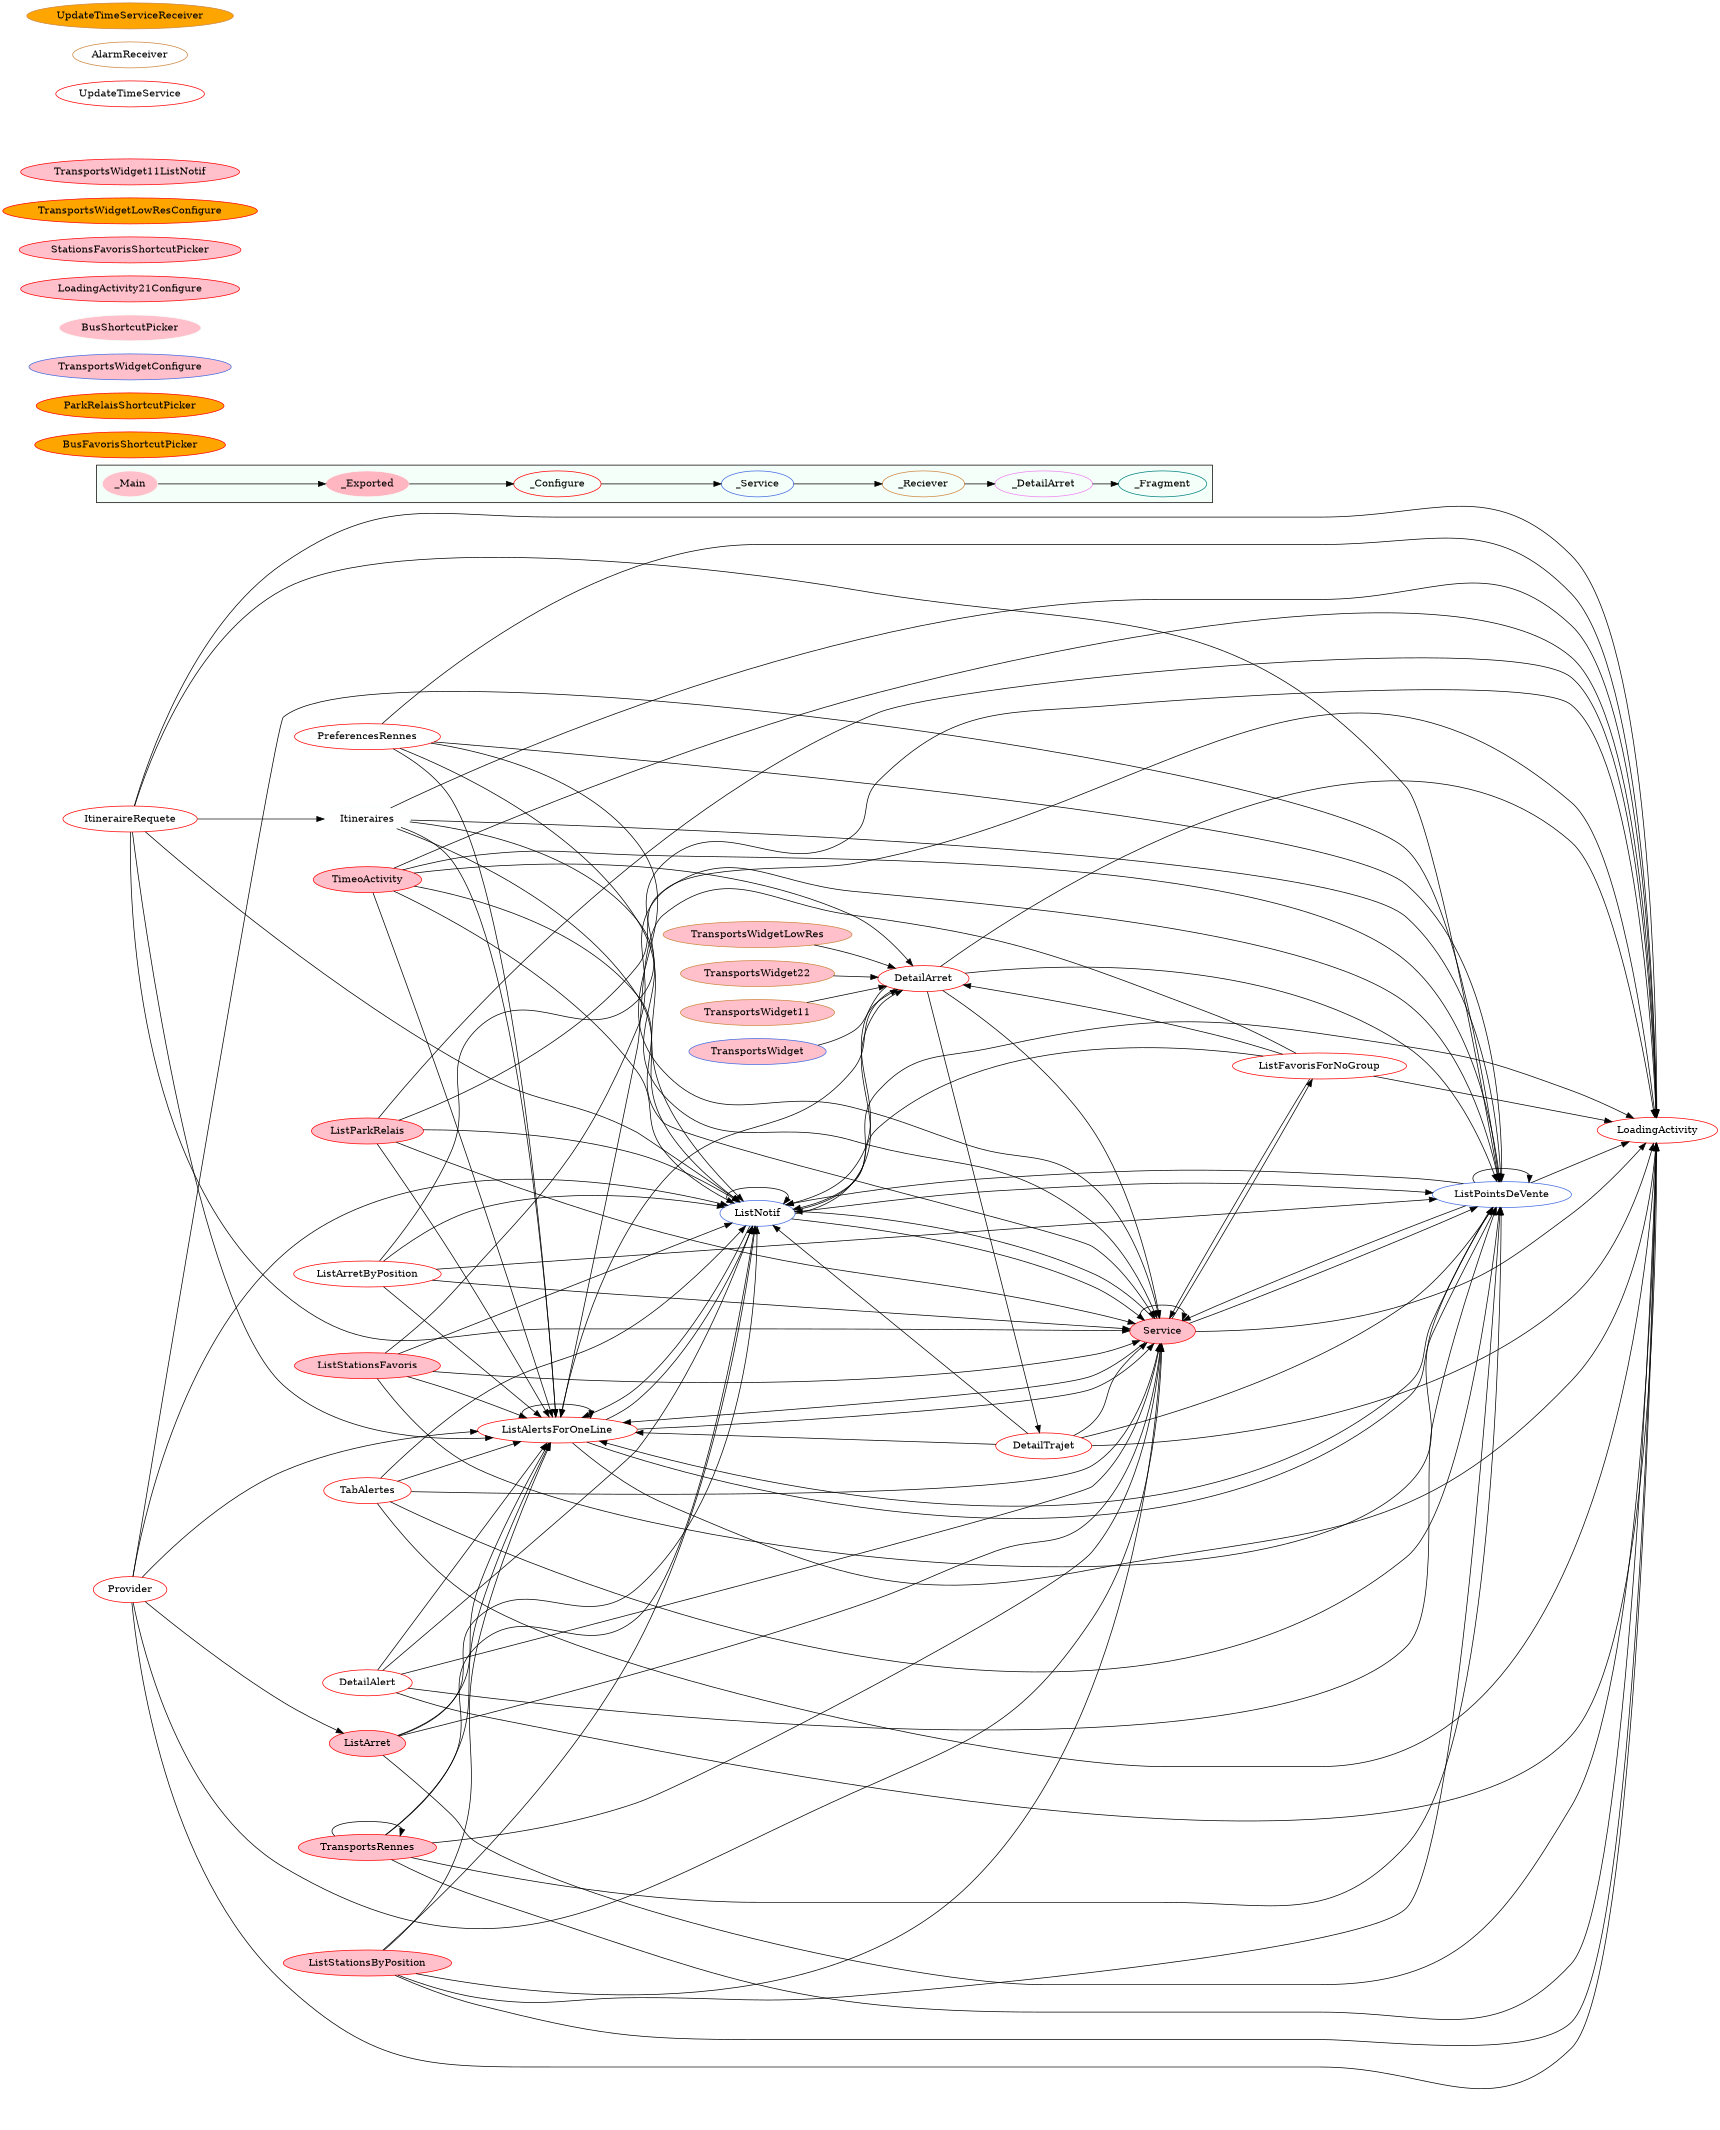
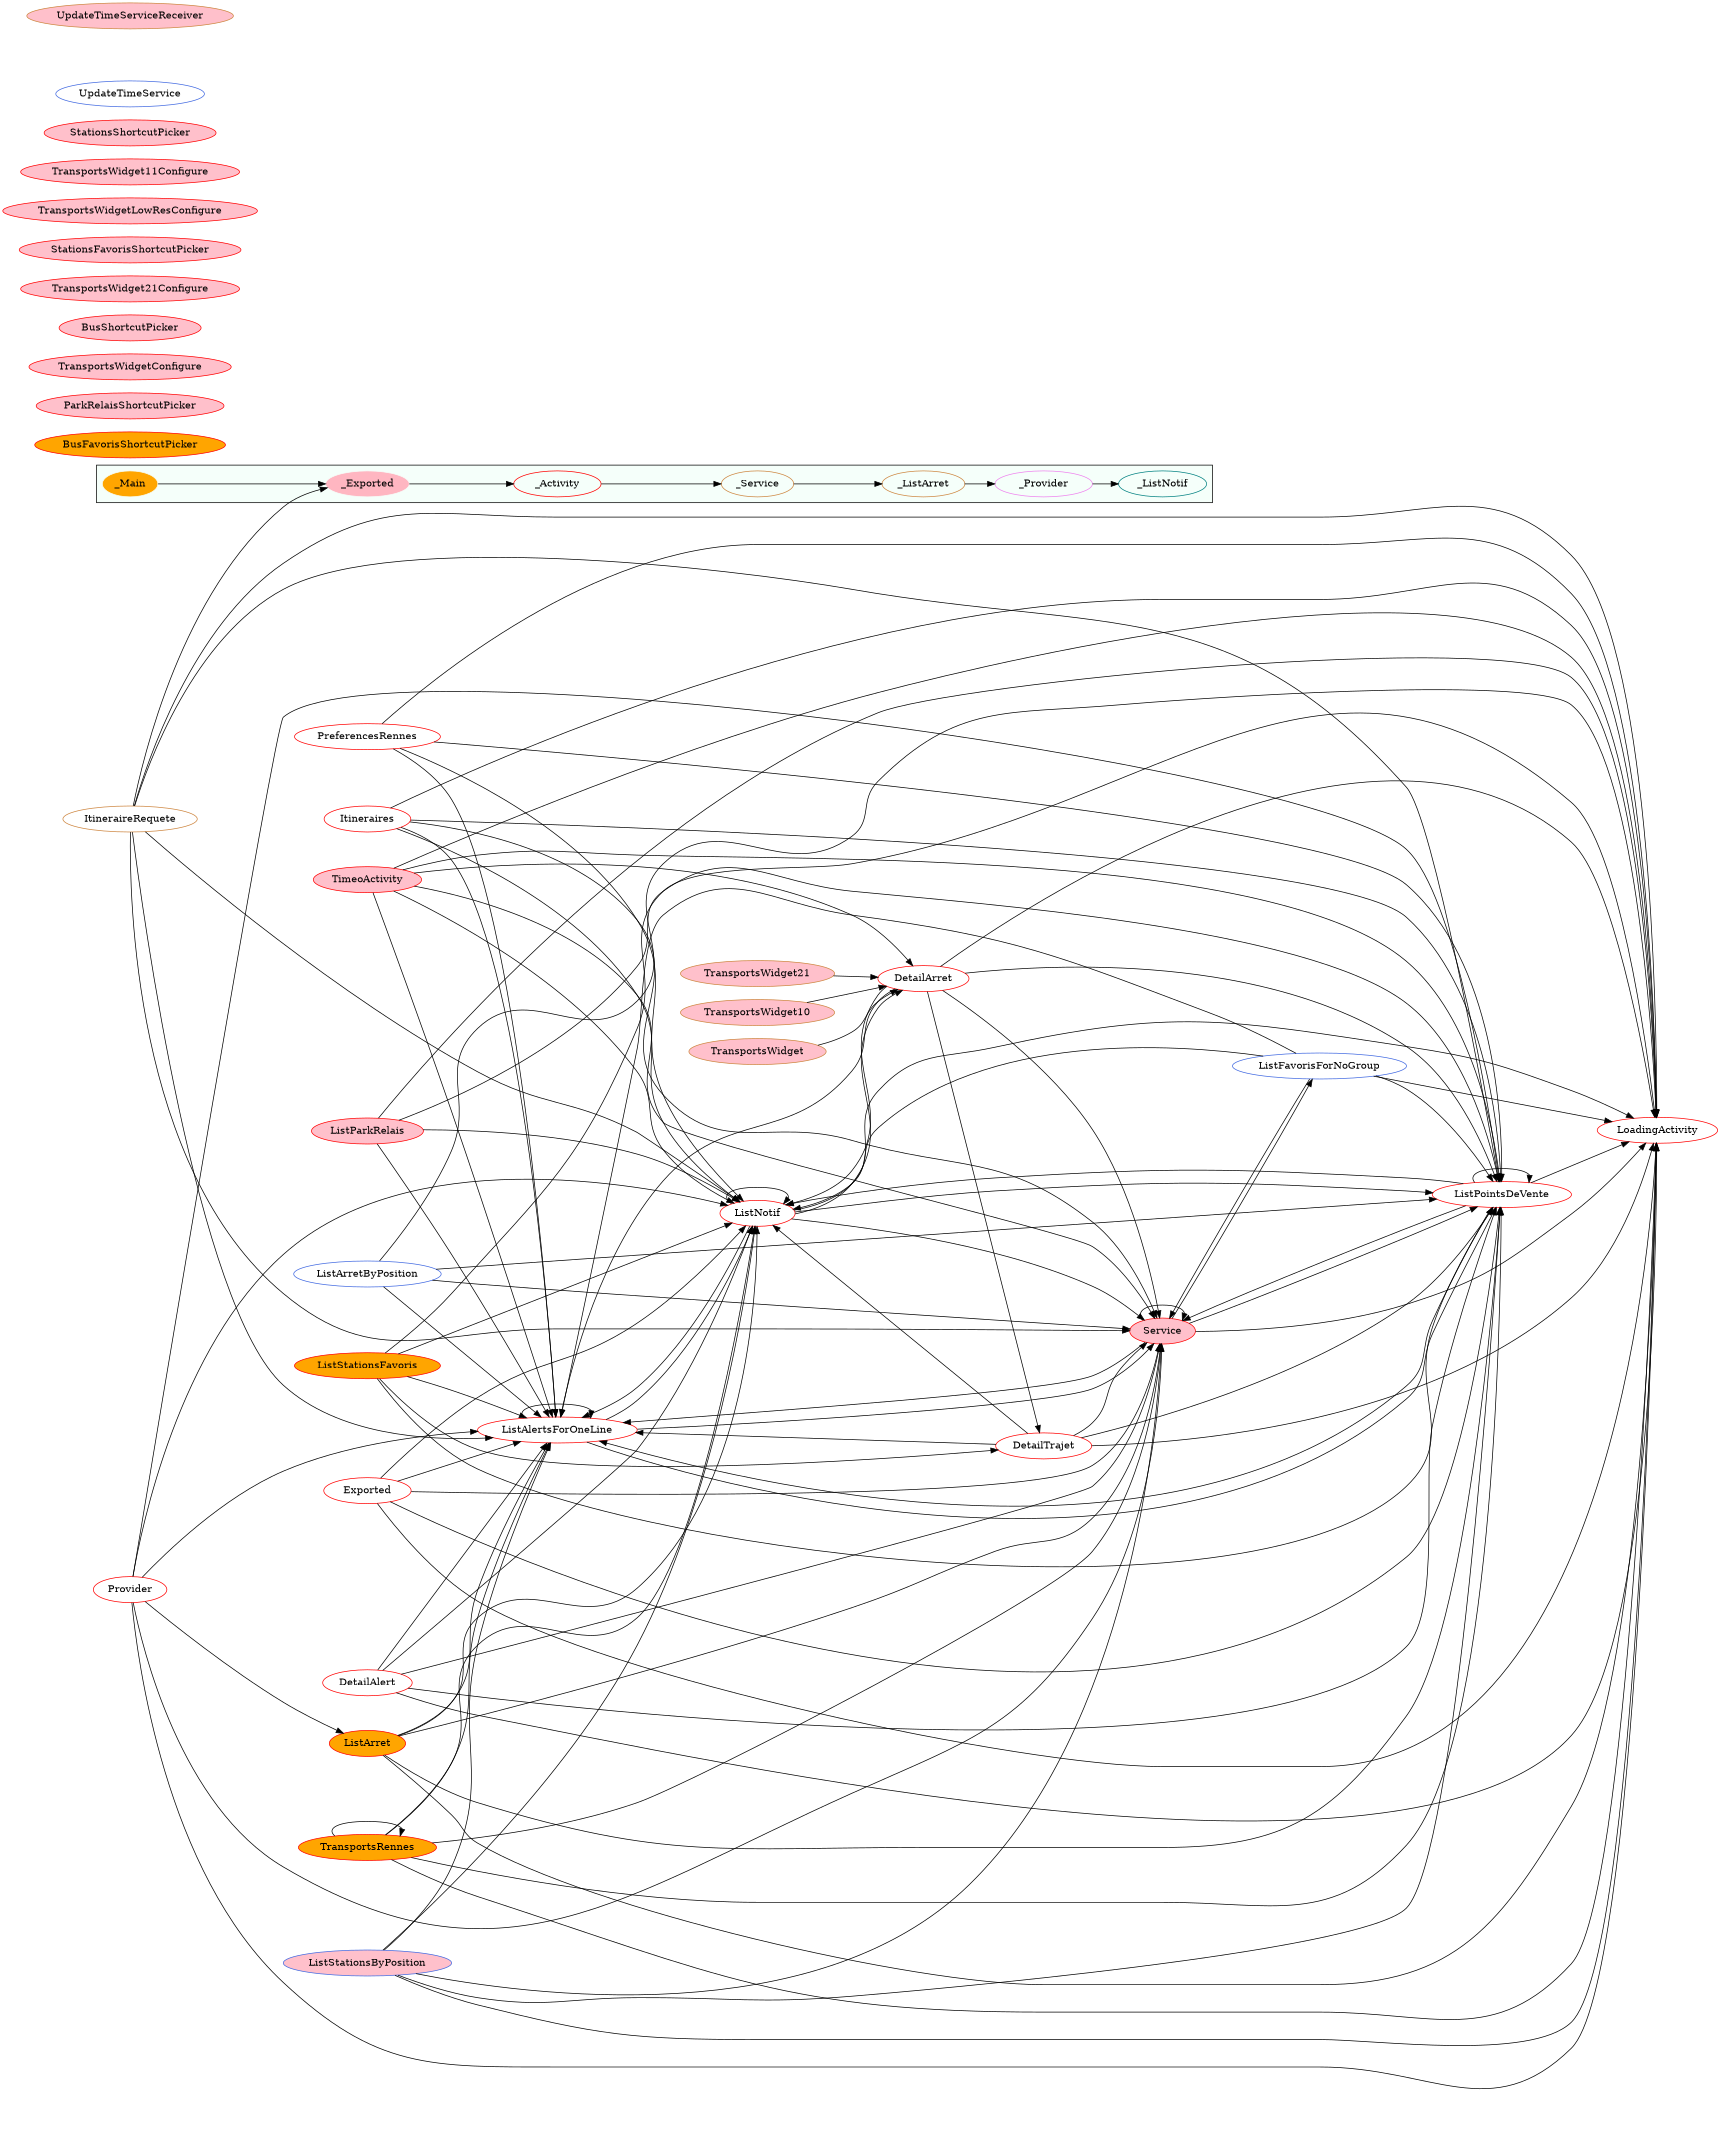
  digraph {
    rankdir=LR
    node [color=red style=filled]
-   _Activity [label=_Configure style=""]
-   _Service [color=royalblue style=""]
-   _Reciever [color=peru style=""]
-   _Provider [color=violet label=_DetailArret style=""]
-   _Fragment [color=teal style=""]
-   _Main [color=mintcream fillcolor=pink]
+   _Activity [style=""]
+   _Service [color=peru style=""]
+   _Reciever [color=peru label=_ListArret style=""]
+   _Provider [color=violet style=""]
+   _Fragment [color=teal label=_ListNotif style=""]
+   _Main [color=mintcream fillcolor=orange]
    _Exported [color=mintcream fillcolor=lightpink]
    BusFavorisShortcutPicker [fillcolor=orange]
-   ItineraireRequete [style=""]
+   ItineraireRequete [color=peru style=""]
    ListAlertsForOneLine [style=""]
    LoadingActivity [style=""]
-   Itineraires [color=mintcream style=""]
-   ListNotif [color=royalblue style=""]
-   ListPointsDeVente [color=royalblue style=""]
+   Itineraires [style=""]
+   ListNotif [style=""]
+   ListPointsDeVente [style=""]
    n15 [fillcolor=pink label=Service]
    DetailArret [style=""]
-   ListFavorisForNoGroup [style=""]
-   ParkRelaisShortcutPicker [fillcolor=orange]
-   TransportsWidgetConfigure [color=royalblue fillcolor=pink]
-   BusShortcutPicker [color=mintcream fillcolor=pink]
+   ListFavorisForNoGroup [color=royalblue style=""]
+   ParkRelaisShortcutPicker [fillcolor=pink]
+   TransportsWidgetConfigure [fillcolor=pink]
+   BusShortcutPicker [fillcolor=pink]
    PreferencesRennes [style=""]
-   TransportsWidget21Configure [fillcolor=pink label=LoadingActivity21Configure]
+   TransportsWidget21Configure [fillcolor=pink]
    TimeoActivity [fillcolor=pink]
    DetailTrajet [style=""]
    StationsFavorisShortcutPicker [fillcolor=pink]
    n26 [label=Provider style=""]
-   ListArret [fillcolor=pink]
-   TransportsWidgetLowResConfigure [fillcolor=orange]
-   ListStationsFavoris [fillcolor=pink]
-   ListStationsByPosition [fillcolor=pink]
+   ListArret [fillcolor=orange]
+   TransportsWidgetLowResConfigure [fillcolor=pink]
+   ListStationsFavoris [fillcolor=orange]
+   ListStationsByPosition [color=royalblue fillcolor=pink]
    ListParkRelais [fillcolor=pink]
-   ListArretByPosition [style=""]
-   TransportsRennes [fillcolor=pink]
+   ListArretByPosition [color=royalblue style=""]
+   TransportsRennes [fillcolor=orange]
    DetailAlert [style=""]
-   TabAlertes [style=""]
-   TransportsWidget11Configure [fillcolor=pink label=TransportsWidget11ListNotif]
-   UpdateTimeService [style=""]
-   TransportsWidget21 [color=peru fillcolor=pink label=TransportsWidget22]
-   TransportsWidget11 [color=peru fillcolor=pink]
-   TransportsWidget [color=royalblue fillcolor=pink]
-   AlarmReceiver [color=peru style=""]
-   TransportsWidgetLowRes [color=peru fillcolor=pink]
-   UpdateTimeServiceReceiver [color=peru fillcolor=orange]
+   TabAlertes [label=Exported style=""]
+   TransportsWidget11Configure [fillcolor=pink]
+   StationsShortcutPicker [fillcolor=pink]
+   UpdateTimeService [color=royalblue style=""]
+   TransportsWidget21 [color=peru fillcolor=pink]
+   TransportsWidget11 [color=peru fillcolor=pink label=TransportsWidget10]
+   TransportsWidget [color=peru fillcolor=pink]
+   UpdateTimeServiceReceiver [color=peru fillcolor=pink]
    subgraph cluster_1 {
      bgcolor=mintcream
      _Activity
      _Service
      _Reciever
      _Provider
      _Fragment
      _Main
      _Exported
    }
    _Activity -> _Service
    _Service -> _Reciever
    _Reciever -> _Provider
    _Provider -> _Fragment
    _Main -> _Exported
    _Exported -> _Activity
    ItineraireRequete -> ListAlertsForOneLine
    ItineraireRequete -> LoadingActivity
-   ItineraireRequete -> Itineraires
+   ItineraireRequete -> _Exported
    ItineraireRequete -> ListNotif
    ItineraireRequete -> ListPointsDeVente
    ItineraireRequete -> n15
    ListAlertsForOneLine -> ListAlertsForOneLine
-   ListAlertsForOneLine -> LoadingActivity
    ListAlertsForOneLine -> ListNotif
    ListAlertsForOneLine -> ListPointsDeVente
    ListAlertsForOneLine -> n15
    Itineraires -> ListAlertsForOneLine
    Itineraires -> LoadingActivity
    Itineraires -> ListNotif
    Itineraires -> ListPointsDeVente
    Itineraires -> n15
    ListNotif -> ListAlertsForOneLine
    ListNotif -> LoadingActivity
    ListNotif -> ListNotif
    ListNotif -> ListPointsDeVente
    ListNotif -> n15
    ListNotif -> DetailArret
    ListPointsDeVente -> ListAlertsForOneLine
    ListPointsDeVente -> LoadingActivity
    ListPointsDeVente -> ListNotif
    ListPointsDeVente -> ListPointsDeVente
    ListPointsDeVente -> n15
    n15 -> ListAlertsForOneLine
    n15 -> LoadingActivity
-   n15 -> ListNotif
    n15 -> ListPointsDeVente
    n15 -> n15
    n15 -> ListFavorisForNoGroup
    DetailArret -> ListAlertsForOneLine
    DetailArret -> LoadingActivity
    DetailArret -> ListNotif
    DetailArret -> ListPointsDeVente
    DetailArret -> n15
    DetailArret -> DetailTrajet
    ListFavorisForNoGroup -> ListAlertsForOneLine
    ListFavorisForNoGroup -> LoadingActivity
    ListFavorisForNoGroup -> ListNotif
-   ListFavorisForNoGroup -> DetailArret
+   ListFavorisForNoGroup -> ListPointsDeVente
    ListFavorisForNoGroup -> n15
    PreferencesRennes -> ListAlertsForOneLine
    PreferencesRennes -> LoadingActivity
    PreferencesRennes -> ListNotif
    PreferencesRennes -> ListPointsDeVente
-   PreferencesRennes -> n15
    TimeoActivity -> ListAlertsForOneLine
    TimeoActivity -> LoadingActivity
    TimeoActivity -> ListNotif
    TimeoActivity -> ListPointsDeVente
    TimeoActivity -> n15
    TimeoActivity -> DetailArret
    DetailTrajet -> ListAlertsForOneLine
    DetailTrajet -> LoadingActivity
    DetailTrajet -> ListNotif
    DetailTrajet -> ListPointsDeVente
    DetailTrajet -> n15
    n26 -> ListAlertsForOneLine
    n26 -> LoadingActivity
    n26 -> ListNotif
    n26 -> ListPointsDeVente
    n26 -> n15
    n26 -> ListArret
    ListArret -> ListAlertsForOneLine
    ListArret -> LoadingActivity
    ListArret -> ListNotif
+   ListArret -> ListPointsDeVente
    ListArret -> n15
    ListStationsFavoris -> ListAlertsForOneLine
    ListStationsFavoris -> LoadingActivity
    ListStationsFavoris -> ListNotif
    ListStationsFavoris -> ListPointsDeVente
-   ListStationsFavoris -> n15
+   ListStationsFavoris -> DetailTrajet
    ListStationsByPosition -> ListAlertsForOneLine
    ListStationsByPosition -> LoadingActivity
    ListStationsByPosition -> ListNotif
    ListStationsByPosition -> ListPointsDeVente
    ListStationsByPosition -> n15
    ListParkRelais -> ListAlertsForOneLine
    ListParkRelais -> LoadingActivity
    ListParkRelais -> ListNotif
    ListParkRelais -> ListPointsDeVente
-   ListParkRelais -> n15
    ListArretByPosition -> ListAlertsForOneLine
    ListArretByPosition -> LoadingActivity
-   ListArretByPosition -> ListNotif
    ListArretByPosition -> ListPointsDeVente
    ListArretByPosition -> n15
    TransportsRennes -> ListAlertsForOneLine
    TransportsRennes -> LoadingActivity
    TransportsRennes -> ListNotif
    TransportsRennes -> ListPointsDeVente
    TransportsRennes -> n15
    TransportsRennes -> TransportsRennes
    DetailAlert -> ListAlertsForOneLine
    DetailAlert -> LoadingActivity
    DetailAlert -> ListNotif
    DetailAlert -> ListPointsDeVente
    DetailAlert -> n15
    TabAlertes -> ListAlertsForOneLine
    TabAlertes -> LoadingActivity
    TabAlertes -> ListNotif
    TabAlertes -> ListPointsDeVente
    TabAlertes -> n15
    TransportsWidget21 -> DetailArret
    TransportsWidget11 -> DetailArret
    TransportsWidget -> DetailArret
-   TransportsWidgetLowRes -> DetailArret
  }
